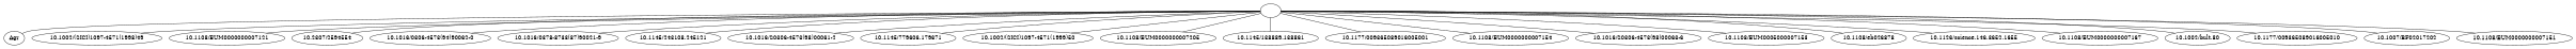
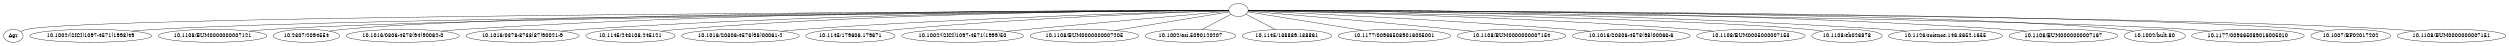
  strict graph {
    ""
    Agr
    "10.1002/(SICI)1097-4571(1998)49"
    "10.1108/EUM0000000007121"
-   "10.2307/2094554" [label="10.2307/2594554"]
+   "10.2307/2094554"
    "10.1016/0306-4573(94)90062-0"
    "10.1016/0378-8733(87)90021-9"
    n8 [label="10.1145/243108.245121"]
    "10.1016/S0306-4573(98)00061-2"
-   "10.1145/179606.179671" [label="10.1145/779606.179671"]
+   "10.1145/179606.179671"
    "10.1002/(SICI)1097-4571(1999)50"
    "10.1108/EUM0000000007205"
+   "10.1002/asi.5090120207"
    n14 [label="10.1145/138889.138861"]
    "10.1177/009365089016005001"
    "10.1108/EUM0000000007154"
    "10.1016/S0306-4573(98)00063-6"
    n18 [label="10.1108/EUM0005000007153"]
    "10.1108/eb026878"
    "10.1126/science.146.3652.1655"
    "10.1108/EUM0000000007167"
    "10.1002/bult.80"
    "10.1177/009365089016005010"
    "10.1007/BF02017202"
    "10.1108/EUM0000000007151"
    "" -- Agr
    "" -- "10.1002/(SICI)1097-4571(1998)49"
    "" -- "10.1108/EUM0000000007121"
    "" -- "10.2307/2094554"
    "" -- "10.1016/0306-4573(94)90062-0"
    "" -- "10.1016/0378-8733(87)90021-9"
    "" -- n8
    "" -- "10.1016/S0306-4573(98)00061-2"
    "" -- "10.1145/179606.179671"
    "" -- "10.1002/(SICI)1097-4571(1999)50"
    "" -- "10.1108/EUM0000000007205"
+   "" -- "10.1002/asi.5090120207"
    "" -- n14
    "" -- "10.1177/009365089016005001"
    "" -- "10.1108/EUM0000000007154"
    "" -- "10.1016/S0306-4573(98)00063-6"
    "" -- n18
    "" -- "10.1108/eb026878"
    "" -- "10.1126/science.146.3652.1655"
    "" -- "10.1108/EUM0000000007167"
    "" -- "10.1002/bult.80"
    "" -- "10.1177/009365089016005010"
    "" -- "10.1007/BF02017202"
    "" -- "10.1108/EUM0000000007151"
  }
